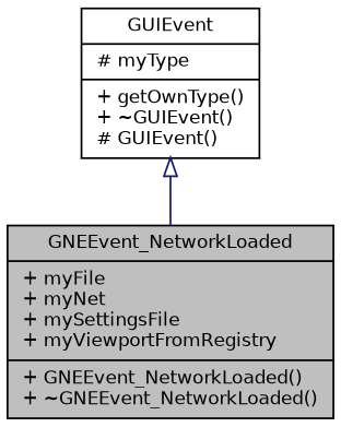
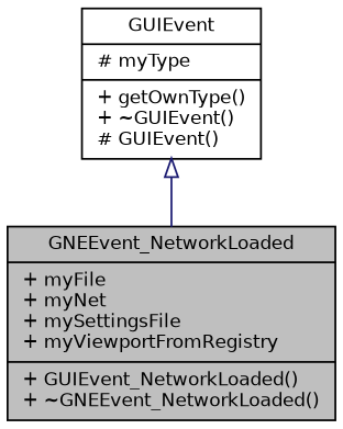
  digraph {
    node [color=black fontname=Helvetica fontsize=10 shape=record style=filled]
-   n1 [fillcolor=grey75 fontcolor=black height=0.2 label="{GNEEvent_NetworkLoaded\n|+ myFile\l+ myNet\l+ mySettingsFile\l+ myViewportFromRegistry\l|+ GNEEvent_NetworkLoaded()\l+ ~GNEEvent_NetworkLoaded()\l}" width=0.4]
+   n1 [fillcolor=grey75 fontcolor=black height=0.2 label="{GNEEvent_NetworkLoaded\n|+ myFile\l+ myNet\l+ mySettingsFile\l+ myViewportFromRegistry\l|+ GUIEvent_NetworkLoaded()\l+ ~GNEEvent_NetworkLoaded()\l}" width=0.4]
    n2 [fillcolor=white height=0.2 label="{GUIEvent\n|# myType\l|+ getOwnType()\l+ ~GUIEvent()\l# GUIEvent()\l}" width=0.4]
    n2 -> n1 [arrowtail=onormal color=midnightblue dir=back fontname=Helvetica fontsize=10 labelfontname=Helvetica labelfontsize=10 style=solid]
  }
